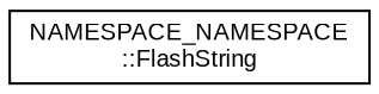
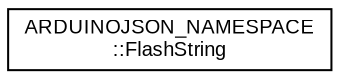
  digraph {
    rankdir=LR
    fontname="Liberation Sans"
-   n1 [color=black fillcolor=white fontname="Liberation Sans" fontsize=10 height=0.2 label="NAMESPACE_NAMESPACE\l::FlashString" shape=record style=filled width=0.4]
+   n1 [color=black fillcolor=white fontname="Liberation Sans" fontsize=10 height=0.2 label="ARDUINOJSON_NAMESPACE\l::FlashString" shape=record style=filled width=0.4]
  }
